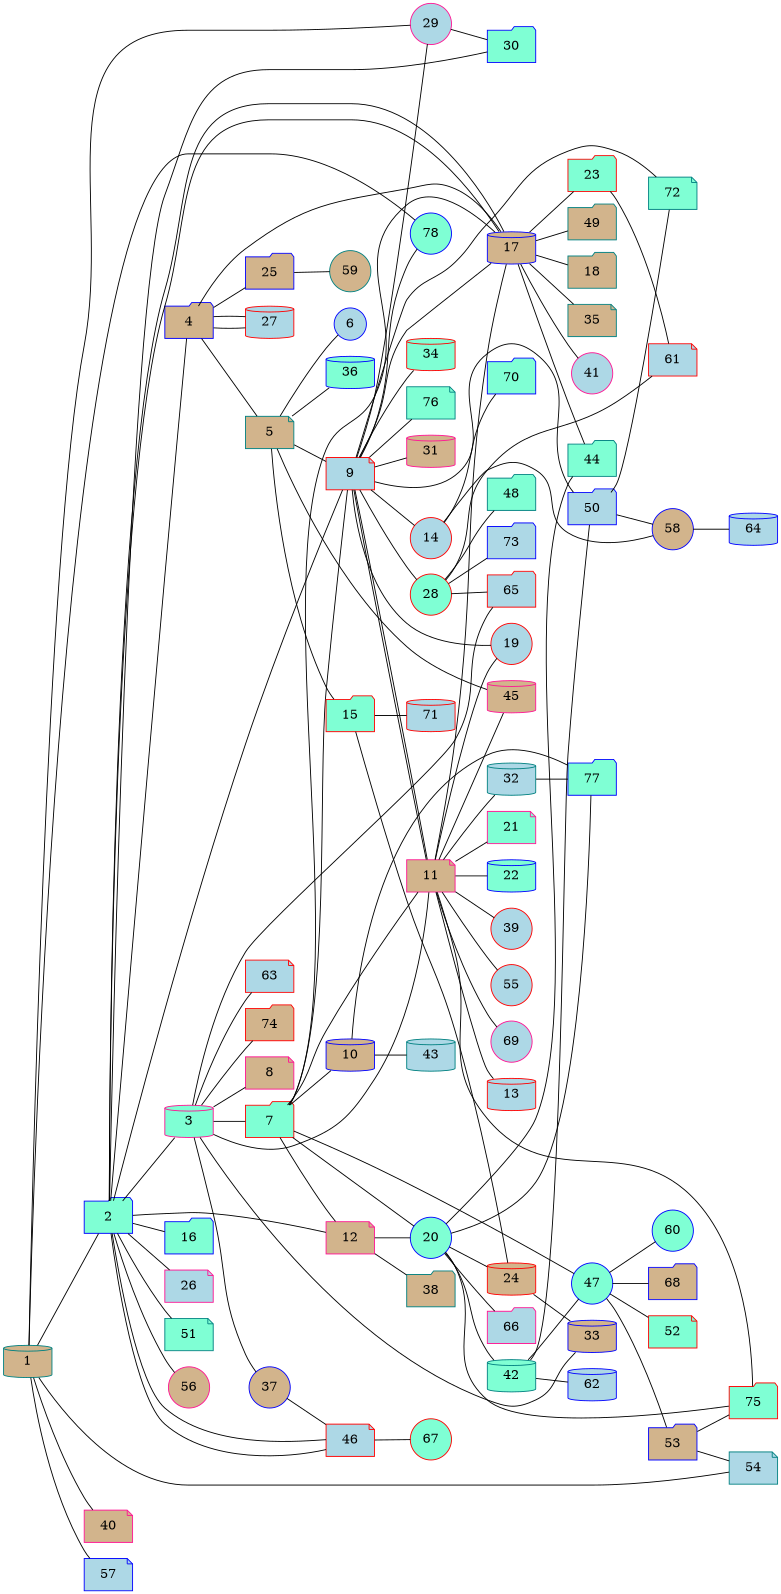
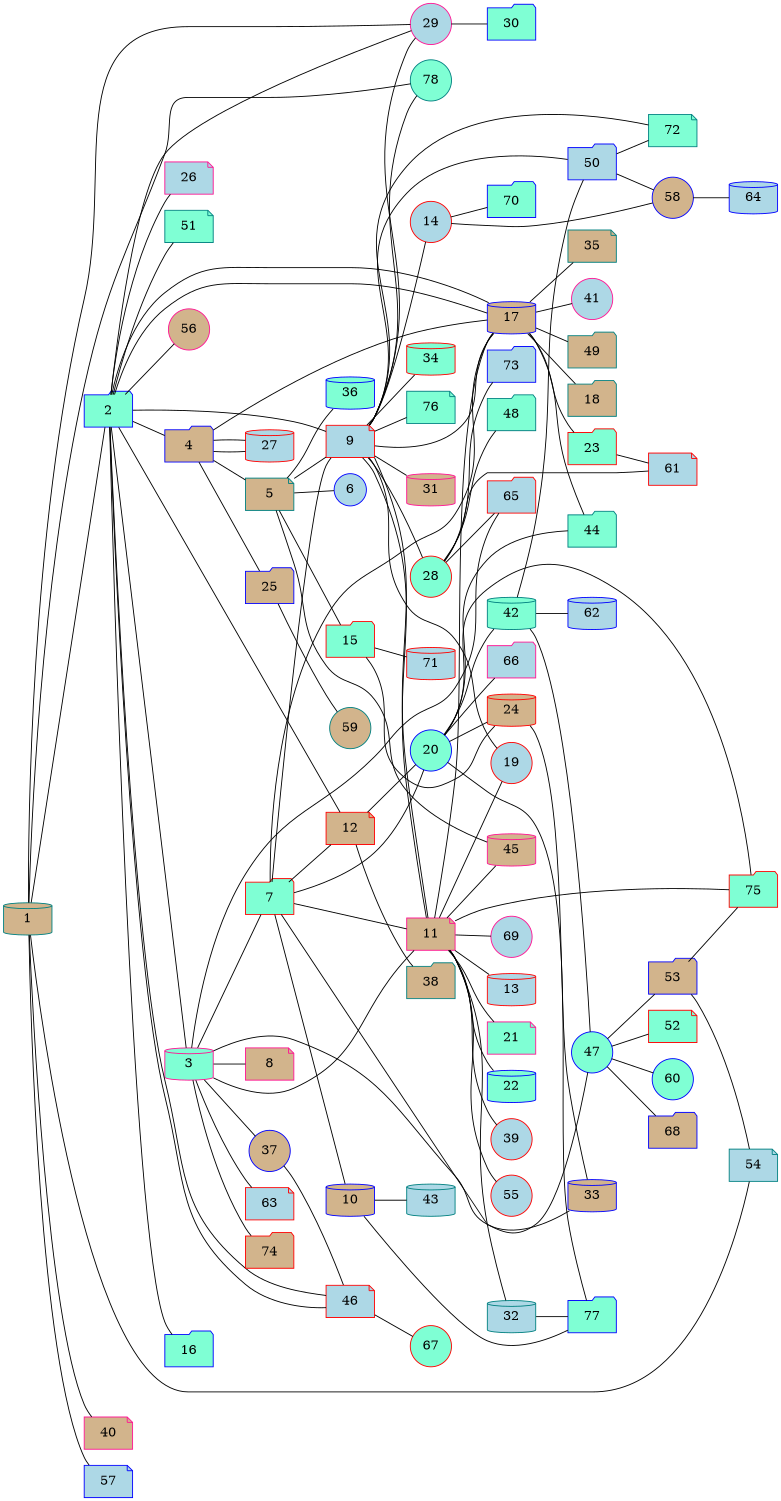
  graph {
    rankdir=LR
    node [color=blue fillcolor=aquamarine shape=folder style=filled]
    1 [color=teal fillcolor=tan shape=cylinder]
    2
    29 [color=deeppink fillcolor=lightblue shape=circle]
    40 [color=deeppink fillcolor=tan shape=note]
    54 [color=teal fillcolor=lightblue shape=note]
    57 [fillcolor=lightblue shape=note]
-   78 [shape=circle]
+   78 [color=teal shape=circle]
    3 [color=deeppink shape=cylinder]
    4 [fillcolor=tan]
    9 [color=red fillcolor=lightblue shape=note]
-   12 [color=deeppink fillcolor=tan shape=note]
+   12 [color=red fillcolor=tan shape=note]
    16
    17 [fillcolor=tan shape=cylinder]
    26 [color=deeppink fillcolor=lightblue shape=note]
    46 [color=red fillcolor=lightblue shape=note]
    51 [color=teal shape=note]
    56 [color=deeppink fillcolor=tan shape=circle]
    30
    7 [color=red]
    8 [color=deeppink fillcolor=tan shape=note]
    11 [color=deeppink fillcolor=tan shape=note]
    33 [fillcolor=tan shape=cylinder]
    37 [fillcolor=tan shape=circle]
    63 [color=red fillcolor=lightblue shape=note]
    65 [color=red fillcolor=lightblue]
    74 [color=red fillcolor=tan]
    5 [color=teal fillcolor=tan shape=note]
    25 [fillcolor=tan]
    27 [color=red fillcolor=lightblue shape=cylinder]
    14 [color=red fillcolor=lightblue shape=circle]
    19 [color=red fillcolor=lightblue shape=circle]
    28 [color=red shape=circle]
    31 [color=deeppink fillcolor=tan shape=cylinder]
    34 [color=red shape=cylinder]
    50 [fillcolor=lightblue]
    72 [color=teal shape=note]
    76 [color=teal shape=note]
    20 [shape=circle]
    38 [color=teal fillcolor=tan]
    18 [color=teal fillcolor=tan]
    23 [color=red]
    35 [color=teal fillcolor=tan shape=note]
    41 [color=deeppink fillcolor=lightblue shape=circle]
    44 [color=teal]
    49 [color=teal fillcolor=tan]
    67 [color=red shape=circle]
    10 [fillcolor=tan shape=cylinder]
    47 [shape=circle]
    45 [color=deeppink fillcolor=tan shape=cylinder]
    13 [color=red fillcolor=lightblue shape=cylinder]
    21 [color=deeppink shape=note]
    22 [shape=cylinder]
    32 [color=teal fillcolor=lightblue shape=cylinder]
    39 [color=red fillcolor=lightblue shape=circle]
    55 [color=red fillcolor=lightblue shape=circle]
    69 [color=deeppink fillcolor=lightblue shape=circle]
    75 [color=red]
    6 [fillcolor=lightblue shape=circle]
    15 [color=red]
    36 [shape=cylinder]
    59 [color=teal fillcolor=tan shape=circle]
    24 [color=red fillcolor=tan shape=cylinder]
    71 [color=red fillcolor=lightblue shape=cylinder]
    43 [color=teal fillcolor=lightblue shape=cylinder]
    77
    42 [color=teal shape=cylinder]
    66 [color=deeppink fillcolor=lightblue]
    52 [color=red shape=note]
    53 [fillcolor=tan]
    60 [shape=circle]
    68 [fillcolor=tan]
    58 [fillcolor=tan shape=circle]
    70
    61 [color=red fillcolor=lightblue shape=note]
    48 [color=teal]
    73 [fillcolor=lightblue]
    64 [fillcolor=lightblue shape=cylinder]
    62 [fillcolor=lightblue shape=cylinder]
    1 -- 2
    1 -- 29
    1 -- 40
    1 -- 54
    1 -- 57
    1 -- 78
-   2 -- 30
+   2 -- 29
    2 -- 3
    2 -- 4
    2 -- 9
    2 -- 12
    2 -- 16
    2 -- 17
    2 -- 17
    2 -- 26
    2 -- 46
    2 -- 46
    2 -- 51
    2 -- 56
    29 -- 30
    3 -- 7
    3 -- 8
    3 -- 11
    3 -- 33
    3 -- 37
    3 -- 63
    3 -- 65
    3 -- 74
    4 -- 17
    4 -- 5
    4 -- 25
    4 -- 27
    4 -- 27
    9 -- 29
    9 -- 78
    9 -- 17
    9 -- 11
    9 -- 11
    9 -- 14
    9 -- 19
    9 -- 28
    9 -- 31
    9 -- 34
    9 -- 50
    9 -- 72
    9 -- 76
    12 -- 20
    12 -- 38
    17 -- 18
    17 -- 23
    17 -- 35
    17 -- 41
    17 -- 44
    17 -- 49
    46 -- 67
    7 -- 9
    7 -- 12
    7 -- 17
    7 -- 11
    7 -- 20
    7 -- 10
    7 -- 47
    11 -- 17
    11 -- 19
    11 -- 45
    11 -- 13
    11 -- 21
    11 -- 22
    11 -- 32
    11 -- 39
    11 -- 55
    11 -- 69
    11 -- 75
    37 -- 46
    5 -- 9
    5 -- 45
    5 -- 6
    5 -- 15
    5 -- 36
    25 -- 59
    14 -- 58
    14 -- 70
    28 -- 65
    28 -- 61
    28 -- 48
    28 -- 73
    50 -- 72
    50 -- 58
    20 -- 44
    20 -- 75
    20 -- 24
    20 -- 77
    20 -- 42
    20 -- 66
    23 -- 61
    10 -- 43
    10 -- 77
    47 -- 52
    47 -- 53
    47 -- 60
    47 -- 68
    32 -- 77
    15 -- 24
    15 -- 71
    24 -- 33
    42 -- 50
    42 -- 47
    42 -- 62
    53 -- 54
    53 -- 75
    58 -- 64
  }
